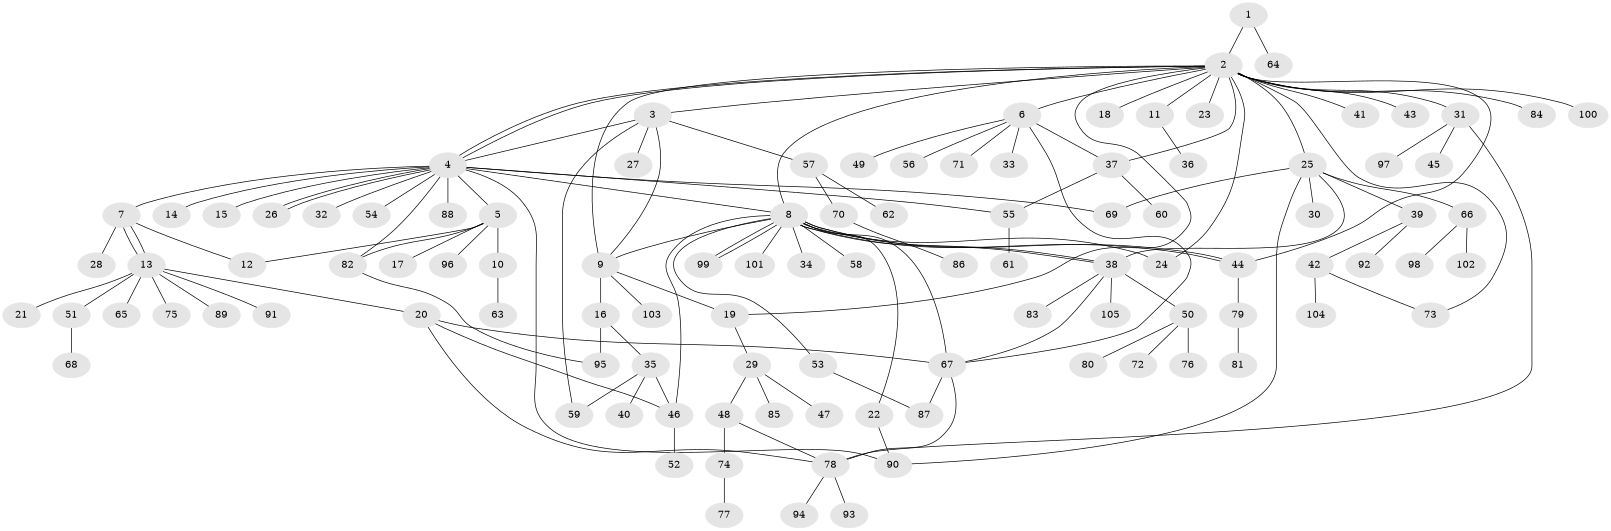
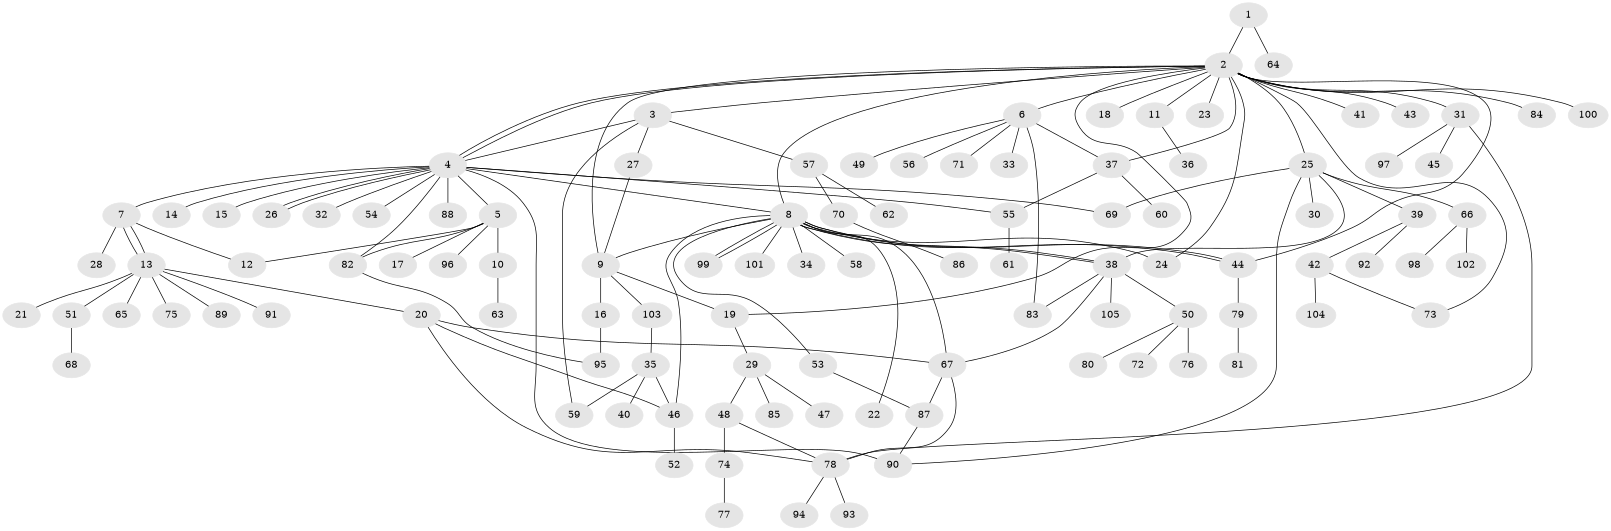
  graph {
    node [color=gray90 style=filled]
    1
    2
    64
    3
    4
    6
    8
    9
    11
    18
    19
    23
    24
    25
    31
    37
    41
    43
    44
    73
    84
    100
    27
    57
    59
    5
    7
    14
    15
    26
    32
    54
    55
    69
    82
    88
    90
    33
    49
    56
    71
    83
    22
    34
    38
    46
    53
    58
    67
    99
    101
    16
    103
    36
    29
    30
    39
    66
    78
    45
    97
    60
    79
    62
    70
    10
    17
    96
    12
    13
    28
    61
    95
    63
    20
    21
    51
    65
    75
    89
    91
    50
    105
    52
    87
    35
    68
    40
    47
    48
    85
    93
    94
    42
    92
    98
    102
    74
    72
    76
    80
    104
    81
    77
    86
    1 -- 2
    1 -- 64
    2 -- 3
    2 -- 4
    2 -- 4
    2 -- 6
    2 -- 8
    2 -- 9
    2 -- 11
    2 -- 18
    2 -- 19
    2 -- 23
    2 -- 24
    2 -- 25
    2 -- 31
    2 -- 37
    2 -- 41
    2 -- 43
    2 -- 44
    2 -- 73
    2 -- 84
    2 -- 100
    3 -- 4
-   3 -- 9
+   27 -- 9
    3 -- 27
    3 -- 57
    3 -- 59
    4 -- 8
    4 -- 5
    4 -- 7
    4 -- 14
    4 -- 15
    4 -- 26
    4 -- 26
    4 -- 32
    4 -- 54
    4 -- 55
    4 -- 69
    4 -- 82
    4 -- 88
    4 -- 90
    6 -- 37
    6 -- 33
    6 -- 49
    6 -- 56
    6 -- 71
-   6 -- 67
+   6 -- 83
    8 -- 9
    8 -- 24
    8 -- 44
    8 -- 44
    8 -- 22
    8 -- 34
    8 -- 38
    8 -- 38
    8 -- 46
    8 -- 53
    8 -- 58
    8 -- 67
    8 -- 99
    8 -- 99
    8 -- 101
    9 -- 19
    9 -- 16
    9 -- 103
    11 -- 36
    19 -- 29
    25 -- 69
    25 -- 90
    25 -- 38
    25 -- 30
    25 -- 39
    25 -- 66
    31 -- 78
    31 -- 45
    31 -- 97
    37 -- 55
    37 -- 60
    44 -- 79
    57 -- 62
    57 -- 70
    5 -- 82
    5 -- 10
    5 -- 17
    5 -- 96
    5 -- 12
    7 -- 12
    7 -- 13
    7 -- 13
    7 -- 28
    55 -- 61
    82 -- 95
    38 -- 83
    38 -- 67
    38 -- 50
    38 -- 105
    46 -- 52
    53 -- 87
    67 -- 78
    67 -- 87
    16 -- 95
-   16 -- 35
+   103 -- 35
    29 -- 47
    29 -- 48
    29 -- 85
    39 -- 42
    39 -- 92
    66 -- 98
    66 -- 102
    78 -- 93
    78 -- 94
    79 -- 81
    70 -- 86
    10 -- 63
    13 -- 20
    13 -- 21
    13 -- 51
    13 -- 65
    13 -- 75
    13 -- 89
    13 -- 91
    20 -- 46
    20 -- 67
    20 -- 78
    51 -- 68
    50 -- 72
    50 -- 76
    50 -- 80
-   22 -- 90
+   87 -- 90
    35 -- 59
    35 -- 46
    35 -- 40
    48 -- 78
    48 -- 74
    42 -- 73
    42 -- 104
    74 -- 77
  }
